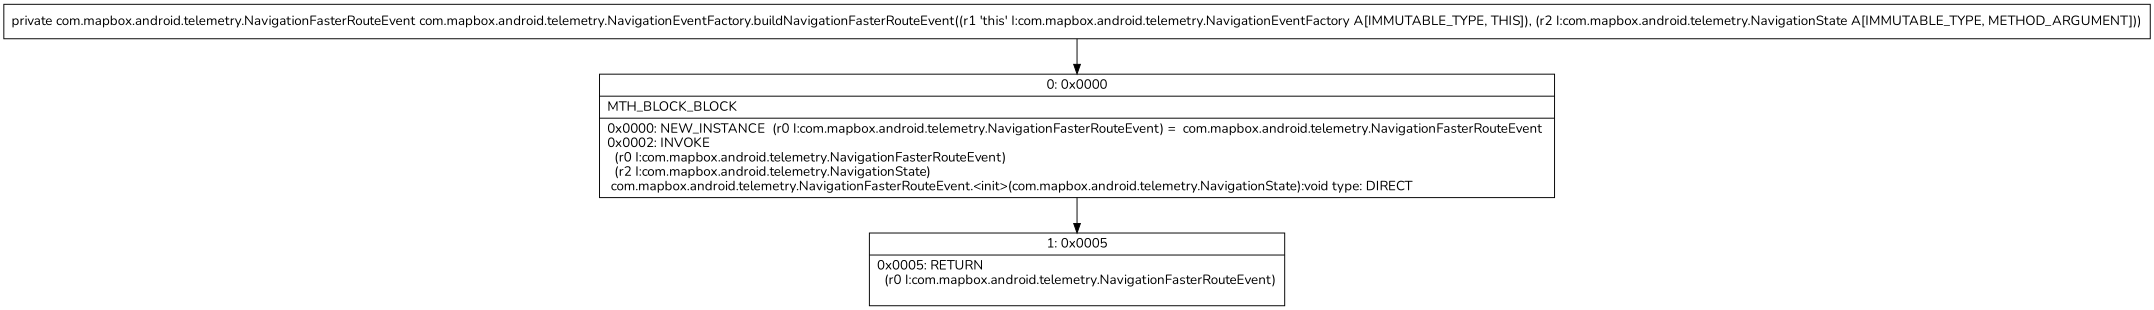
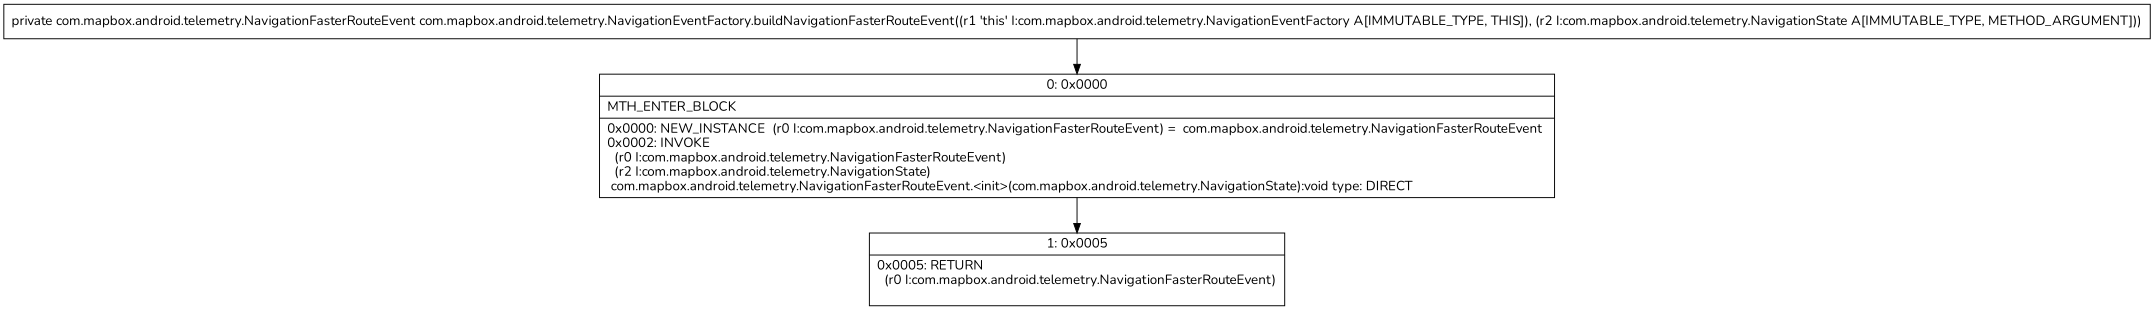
  digraph {
    fontname=Nunito
    node [shape=record fontname=Nunito]
    edge [fontname=Nunito]
-   n1 [label="{0\:\ 0x0000|MTH_BLOCK_BLOCK\l|0x0000: NEW_INSTANCE  (r0 I:com.mapbox.android.telemetry.NavigationFasterRouteEvent) =  com.mapbox.android.telemetry.NavigationFasterRouteEvent \l0x0002: INVOKE  \l  (r0 I:com.mapbox.android.telemetry.NavigationFasterRouteEvent)\l  (r2 I:com.mapbox.android.telemetry.NavigationState)\l com.mapbox.android.telemetry.NavigationFasterRouteEvent.\<init\>(com.mapbox.android.telemetry.NavigationState):void type: DIRECT \l}"]
+   n1 [label="{0\:\ 0x0000|MTH_ENTER_BLOCK\l|0x0000: NEW_INSTANCE  (r0 I:com.mapbox.android.telemetry.NavigationFasterRouteEvent) =  com.mapbox.android.telemetry.NavigationFasterRouteEvent \l0x0002: INVOKE  \l  (r0 I:com.mapbox.android.telemetry.NavigationFasterRouteEvent)\l  (r2 I:com.mapbox.android.telemetry.NavigationState)\l com.mapbox.android.telemetry.NavigationFasterRouteEvent.\<init\>(com.mapbox.android.telemetry.NavigationState):void type: DIRECT \l}"]
    n2 [label="{1\:\ 0x0005|0x0005: RETURN  \l  (r0 I:com.mapbox.android.telemetry.NavigationFasterRouteEvent)\l \l}"]
    n3 [label="{private com.mapbox.android.telemetry.NavigationFasterRouteEvent com.mapbox.android.telemetry.NavigationEventFactory.buildNavigationFasterRouteEvent((r1 'this' I:com.mapbox.android.telemetry.NavigationEventFactory A[IMMUTABLE_TYPE, THIS]), (r2 I:com.mapbox.android.telemetry.NavigationState A[IMMUTABLE_TYPE, METHOD_ARGUMENT])) }"]
    n1 -> n2
    n3 -> n1
  }
